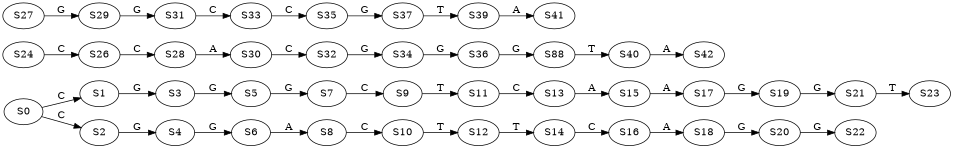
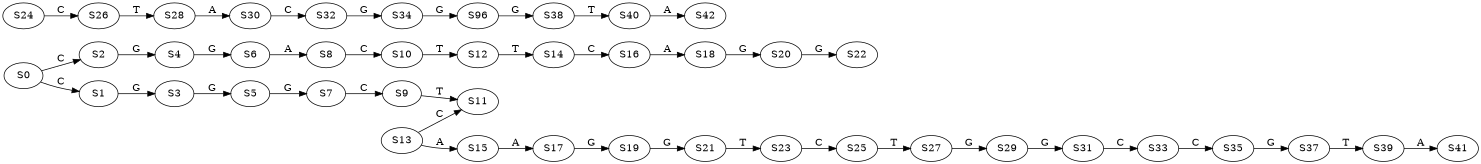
  strict digraph {
    rankdir=LR
    S0
    S1
    S2
    S3
    S4
    S5
    S6
    S7
    S8
    S9
    S10
    S11
    S12
    S13
    S14
    S15
    S16
    S17
    S18
    S19
    S20
    S21
    S22
    S23
+   S25
    S24
    S26
    S27
    S28
    S29
    S30
    S31
    S32
    S33
    S34
    S35
-   S36
+   S36 [label=S96]
    S37
-   S38 [label=S88]
+   S38
    S39
    S40
    S41
    S42
    S0 -> S1 [label=C]
    S0 -> S2 [label=C]
    S1 -> S3 [label=G]
    S2 -> S4 [label=G]
    S3 -> S5 [label=G]
    S4 -> S6 [label=G]
    S5 -> S7 [label=G]
    S6 -> S8 [label=A]
    S7 -> S9 [label=C]
    S8 -> S10 [label=C]
    S9 -> S11 [label=T]
    S10 -> S12 [label=T]
-   S11 -> S13 [label=C]
+   S13 -> S11 [label=C]
    S12 -> S14 [label=T]
    S13 -> S15 [label=A]
    S14 -> S16 [label=C]
    S15 -> S17 [label=A]
    S16 -> S18 [label=A]
    S17 -> S19 [label=G]
    S18 -> S20 [label=G]
    S19 -> S21 [label=G]
    S20 -> S22 [label=G]
    S21 -> S23 [label=T]
+   S23 -> S25 [label=C]
+   S25 -> S27 [label=T]
    S24 -> S26 [label=C]
-   S26 -> S28 [label=C]
+   S26 -> S28 [label=T]
    S27 -> S29 [label=G]
    S28 -> S30 [label=A]
    S29 -> S31 [label=G]
    S30 -> S32 [label=C]
    S31 -> S33 [label=C]
    S32 -> S34 [label=G]
    S33 -> S35 [label=C]
    S34 -> S36 [label=G]
    S35 -> S37 [label=G]
    S36 -> S38 [label=G]
    S37 -> S39 [label=T]
    S38 -> S40 [label=T]
    S39 -> S41 [label=A]
    S40 -> S42 [label=A]
  }
